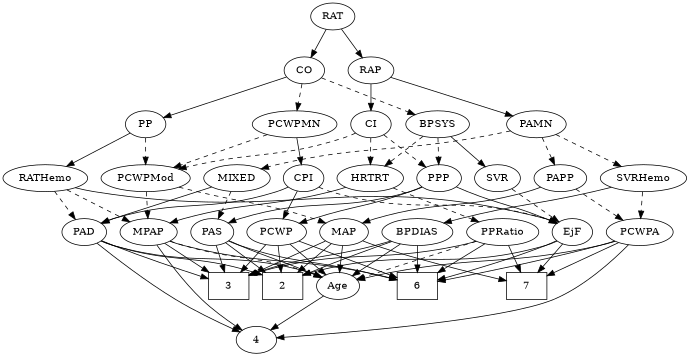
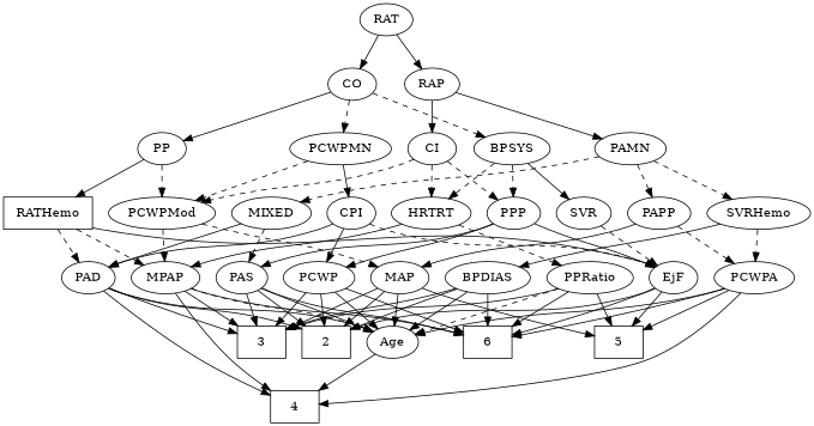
  strict digraph {
    edge [style=solid]
    n1 [height=0.5 label=6 shape=box width=0.75]
    2 [height=0.5 shape=box width=0.75]
    3 [height=0.5 shape=box width=0.75]
-   4 [height=0.5 shape=ellipse width=0.75]
-   5 [height=0.5 shape=box width=0.75 label=7]
+   4 [height=0.5 shape=box width=0.75]
+   5 [height=0.5 shape=box width=0.75]
    Age [height=0.5 width=0.75]
    EjF [height=0.5 width=0.75]
    RAP [height=0.5 width=0.77632]
    PAMN [height=0.5 width=1.011]
    CI [height=0.5 width=0.75]
    MIXED [height=0.5 width=1.1193]
    SVRHemo [height=0.5 width=1.3902]
    PAPP [height=0.5 width=0.88464]
    PPP [height=0.5 width=0.75]
    HRTRT [height=0.5 width=1.1013]
    PCWPMod [height=0.5 width=1.4443]
    PAD [height=0.5 width=0.79437]
    PAS [height=0.5 width=0.75]
    PCWPA [height=0.5 width=1.1555]
    BPDIAS [height=0.5 width=1.1735]
    MAP [height=0.5 width=0.84854]
    PCWP [height=0.5 width=0.97491]
    MPAP [height=0.5 width=0.97491]
    PPRatio [height=0.5 width=1.1013]
    BPSYS [height=0.5 width=1.0471]
    SVR [height=0.5 width=0.77632]
    CO [height=0.5 width=0.75]
    PCWPMN [height=0.5 width=1.3902]
    PP [height=0.5 width=0.75]
    CPI [height=0.5 width=0.75]
-   RATHemo [height=0.5 width=1.3721]
+   RATHemo [height=0.5 width=1.3721 shape=box]
    RAT [height=0.5 width=0.75827]
    Age -> 4
    EjF -> n1
    EjF -> 2
    EjF -> 5
    RAP -> PAMN
    RAP -> CI
    PAMN -> MIXED [style=dashed]
    PAMN -> SVRHemo [style=dashed]
    PAMN -> PAPP [style=dashed]
    CI -> PPP [style=dashed]
    CI -> HRTRT [style=dashed]
    CI -> PCWPMod [style=dashed]
    MIXED -> PAD
    MIXED -> PAS [style=dashed]
    SVRHemo -> PCWPA [style=dashed]
    SVRHemo -> BPDIAS
    PAPP -> PCWPA [style=dashed]
    PAPP -> MAP
    PPP -> EjF
    PPP -> PAS
    PPP -> PCWP
    HRTRT -> MPAP
    HRTRT -> PPRatio [style=dashed]
    PCWPMod -> MAP [style=dashed]
    PCWPMod -> MPAP [style=dashed]
    PAD -> 2
    PAD -> 3
    PAD -> 4
    PAD -> Age
    PAS -> n1
    PAS -> 2
    PAS -> 3
    PAS -> Age
    PCWPA -> n1
    PCWPA -> 4
    PCWPA -> 5
    PCWPA -> Age
    BPDIAS -> n1
    BPDIAS -> 2
    BPDIAS -> 3
    BPDIAS -> Age
    MAP -> 2
    MAP -> 3
    MAP -> 5
    MAP -> Age
    PCWP -> n1
    PCWP -> 2
    PCWP -> 3
    PCWP -> Age
    MPAP -> n1
    MPAP -> 3
    MPAP -> 4
    MPAP -> Age [style=dashed]
    PPRatio -> n1
    PPRatio -> 3
    PPRatio -> 5
    PPRatio -> Age [style=dashed]
    BPSYS -> PPP [style=dashed]
    BPSYS -> HRTRT [style=dashed]
    BPSYS -> SVR
    SVR -> EjF [style=dashed]
    CO -> BPSYS [style=dashed]
    CO -> PCWPMN [style=dashed]
    CO -> PP
    PCWPMN -> PCWPMod [style=dashed]
    PCWPMN -> CPI
    PP -> PCWPMod [style=dashed]
    PP -> RATHemo
    CPI -> EjF [style=dashed]
    CPI -> PAD
    CPI -> PCWP
    RATHemo -> EjF
    RATHemo -> PAD [style=dashed]
    RATHemo -> MPAP [style=dashed]
    RAT -> RAP
    RAT -> CO
  }
